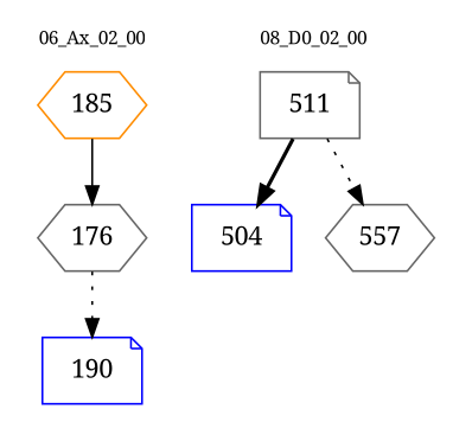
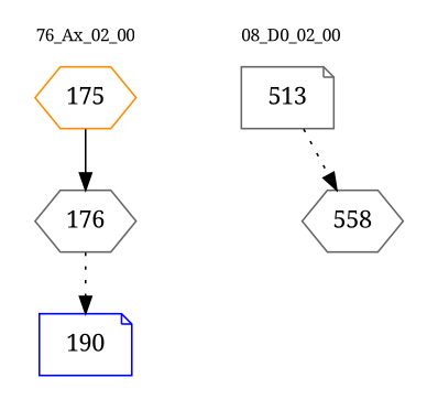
  digraph {
    fontname="Noto Serif"
    node [color=gray40 fontname="Noto Serif" shape=hexagon]
    edge [color=black fontname="Noto Serif" style=dotted]
-   n1 [color=darkorange label=185]
+   n1 [color=darkorange label=175]
    n2 [label=176]
    n3 [color=blue label=190 shape=note]
-   n4 [label=511 shape=note]
-   n5 [color=blue label=504 shape=note]
-   n6 [label=557]
+   n4 [label=513 shape=note]
+   n6 [label=558]
    subgraph cluster_1 {
      color=white
      fontsize=10
-     label="06_Ax_02_00"
+     label="76_Ax_02_00"
      n1
      n2
      n3
    }
    subgraph cluster_2 {
      color=white
      fontsize=10
      label="08_D0_02_00"
      n4
-     n5
      n6
    }
    n1 -> n2 [style=solid]
    n2 -> n3
-   n4 -> n5 [style=bold]
    n4 -> n6
  }
